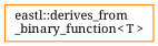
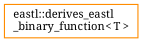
  digraph {
    rankdir=TB
    fontname="Noto Serif"
-   n1 [color=darkorange fillcolor=white fontname="Noto Serif" fontsize=10 height=0.2 label="eastl::derives_from\l_binary_function\< T \>" shape=box style=filled width=0.4]
+   n1 [color=darkorange fillcolor=white fontname="Noto Serif" fontsize=10 height=0.2 label="eastl::derives_eastl\l_binary_function\< T \>" shape=box style=filled width=0.4]
  }
